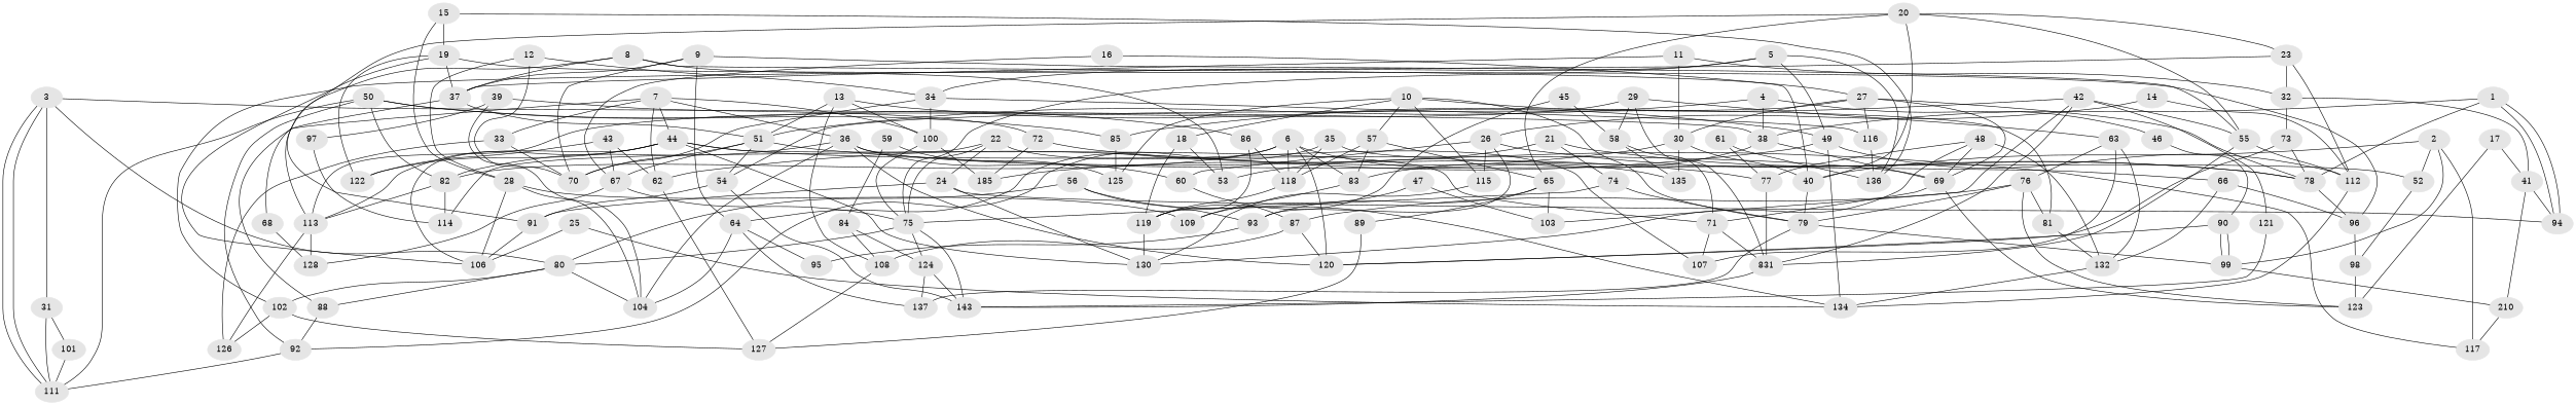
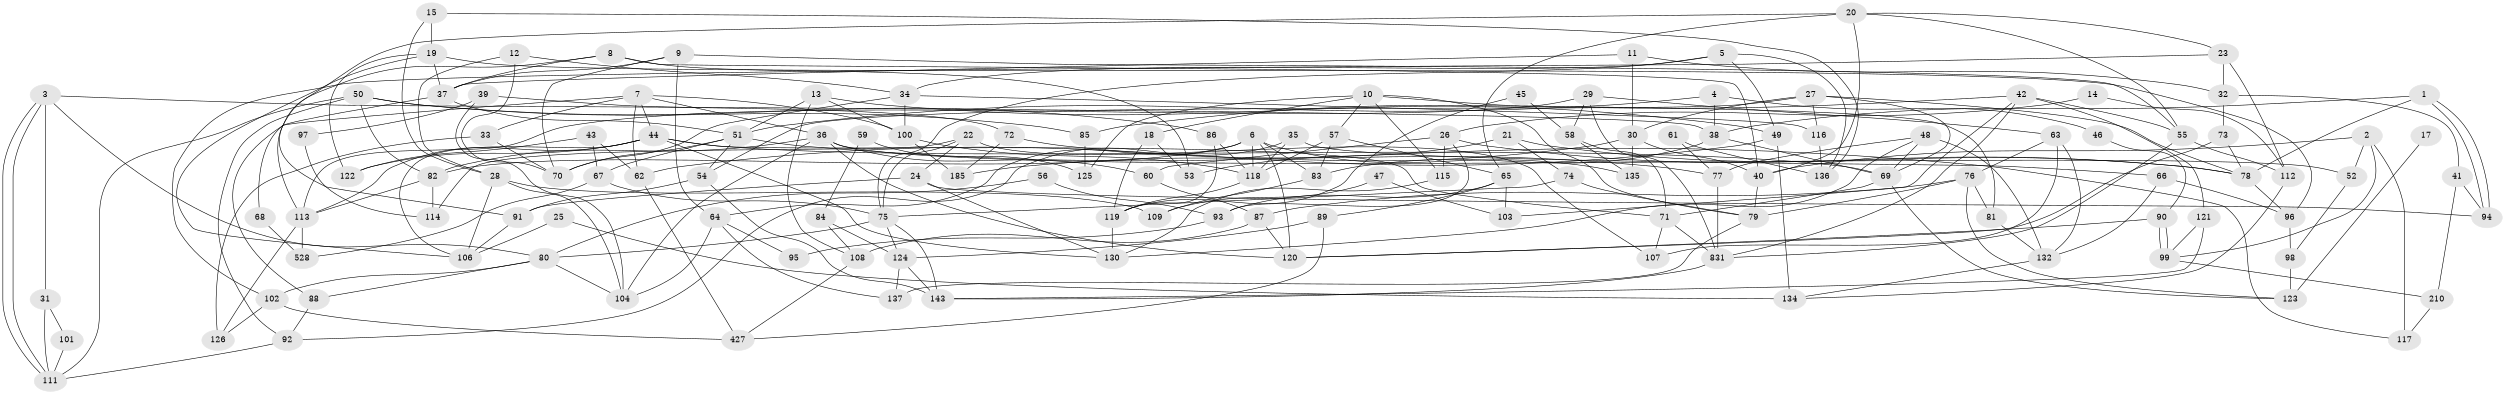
  graph {
    node [color=gray90 style=filled]
    1
    38
    78
    94
    83
    69
    96
    2
    40
    52
    99
    117
    79
    98
    n15 [label=210]
    3
    31
    80
    111
    101
    88
    102
    104
    4
    46
    51
    90
    70
    67
    54
    5
    34
    49
    75
    136
    100
    116
    62
    112
    134
    n41 [label=143]
    124
    6
    64
    82
    118
    120
    135
    95
    137
    113
    114
    109
    119
    7
    33
    36
    44
    126
    60
    106
    122
    130
    71
-   127
+   127 [label=427]
    92
    n67 [label=185]
    8
    37
    53
    68
-   128
+   128 [label=528]
    9
    55
    n75 [label=831]
    10
    18
    57
    81
    115
    125
    65
    132
    11
    30
    32
    41
    73
    12
    28
    13
    108
    14
    26
    93
    15
    19
-   16
    27
    17
    123
    20
    23
    91
    103
    89
    21
    74
    22
    24
    107
    25
    87
    29
    58
    63
    76
    35
    66
    56
    39
    72
    97
    77
    42
    85
    121
    43
    45
    47
    48
    50
    86
    59
    84
    61
    1 -- 38
    1 -- 78
    1 -- 94
    1 -- 94
    38 -- 83
    38 -- 69
    78 -- 96
    83 -- 109
    69 -- 71
    69 -- 123
    96 -- 98
    2 -- 40
    2 -- 52
    2 -- 99
    2 -- 117
    40 -- 79
    52 -- 98
    99 -- n15
-   79 -- 99
+   121 -- 99
    79 -- 137
    98 -- 123
    n15 -- 117
    3 -- 38
    3 -- 31
    3 -- 80
    3 -- 111
    3 -- 111
    31 -- 111
    31 -- 101
    80 -- 88
    80 -- 102
    80 -- 104
    101 -- 111
    88 -- 92
    102 -- 126
    102 -- 127
    4 -- 38
    4 -- 46
    4 -- 51
    46 -- 90
    51 -- 117
    51 -- 70
    51 -- 67
    51 -- 54
    90 -- 99
    90 -- 99
    90 -- 120
    67 -- 75
    67 -- 128
    54 -- n41
    54 -- 91
    5 -- 34
    5 -- 49
    5 -- 75
    5 -- 136
    34 -- 70
    34 -- 100
    34 -- 116
    49 -- 62
-   49 -- 112
    49 -- 134
    75 -- 80
    75 -- n41
    75 -- 124
-   100 -- 75
+   100 -- 118
    100 -- n67
    116 -- 136
    62 -- 127
    112 -- 134
    124 -- n41
    124 -- 137
    6 -- 83
    6 -- 64
    6 -- 82
    6 -- 118
    6 -- 120
    6 -- 135
    64 -- 104
    64 -- 95
    64 -- 137
    82 -- 113
    82 -- 114
    118 -- 119
    113 -- 126
    113 -- 128
    119 -- 130
    7 -- 88
    7 -- 100
    7 -- 62
    7 -- 33
    7 -- 36
    7 -- 44
    33 -- 70
    33 -- 126
    36 -- 52
    36 -- 104
    36 -- 82
    36 -- 120
    36 -- 60
    44 -- 69
    44 -- 113
    44 -- 106
    44 -- 122
    44 -- 130
    44 -- 71
    60 -- 87
    71 -- n75
    71 -- 107
    92 -- 111
    8 -- 40
    8 -- 113
    8 -- 37
    8 -- 53
    37 -- 51
    37 -- 68
    68 -- 128
    9 -- 70
    9 -- 64
    9 -- 37
    9 -- 55
    55 -- 112
    55 -- n75
    n75 -- n41
    10 -- 79
    10 -- 18
    10 -- 57
    10 -- 81
    10 -- 115
    10 -- 125
    18 -- 119
    18 -- 53
    57 -- 83
    57 -- 118
    57 -- 65
    81 -- 132
    115 -- 130
    65 -- 93
    65 -- 103
    65 -- 89
    132 -- 134
    11 -- 37
    11 -- 30
    11 -- 32
    30 -- 40
    30 -- 135
    30 -- n67
    32 -- 41
    32 -- 73
    41 -- 94
    41 -- n15
    73 -- 78
    73 -- 120
    12 -- 70
    12 -- 34
    12 -- 28
    28 -- 104
    28 -- 109
    28 -- 106
    13 -- 51
    13 -- 49
    13 -- 100
    13 -- 108
    108 -- 127
    14 -- 112
    14 -- 26
    26 -- 78
    26 -- 60
    26 -- 115
    26 -- 93
    93 -- 95
    15 -- 136
    15 -- 28
    15 -- 19
    19 -- 96
    19 -- 106
    19 -- 122
    19 -- 37
-   16 -- 67
-   16 -- 27
    27 -- 78
    27 -- 69
    27 -- 54
    27 -- 116
    27 -- 30
-   17 -- 41
    17 -- 123
    20 -- 40
    20 -- 55
    20 -- 65
    20 -- 23
    20 -- 91
    23 -- 102
    23 -- 112
    23 -- 32
    91 -- 106
+   89 -- 124
    89 -- 127
    21 -- 78
    21 -- 53
    21 -- 74
    74 -- 79
    74 -- 75
    22 -- 75
    22 -- 114
    22 -- 24
    22 -- 107
    24 -- 94
    24 -- 130
    24 -- 91
    25 -- 134
    25 -- 106
    87 -- 120
    87 -- 108
    29 -- 113
    29 -- n75
    29 -- 58
    29 -- 63
    58 -- 135
    58 -- 71
    63 -- 132
    63 -- 107
    63 -- 76
    76 -- 79
    76 -- 81
    76 -- 123
    76 -- 87
    35 -- 118
    35 -- 92
    35 -- 66
    66 -- 96
    66 -- 132
    56 -- 80
-   56 -- 134
    56 -- 93
    39 -- 104
    39 -- 72
    39 -- 97
    72 -- n67
    72 -- 77
    97 -- 114
    77 -- n75
    42 -- 55
    42 -- n75
    42 -- 103
    42 -- 85
    42 -- 121
    85 -- 125
    121 -- n41
    43 -- 67
    43 -- 62
    43 -- 122
    45 -- 119
    45 -- 58
    47 -- 109
    47 -- 103
    48 -- 69
    48 -- 130
    48 -- 132
    48 -- 77
    50 -- 111
    50 -- 82
    50 -- 92
    50 -- 85
    50 -- 86
    86 -- 118
    86 -- 119
    59 -- 125
    59 -- 84
    84 -- 124
    84 -- 108
    61 -- 136
    61 -- 77
  }
